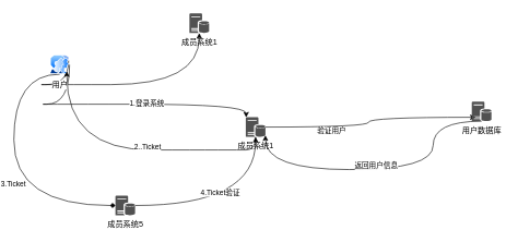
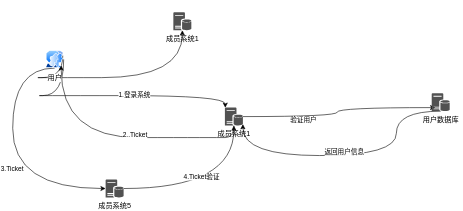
  <mxCell id="0" />
  <mxCell id="1" parent="0" />
  <mxCell id="2" style="edgeStyle=orthogonalEdgeStyle;rounded=0;orthogonalLoop=1;jettySize=auto;html=1;exitX=1;exitY=0.25;exitDx=0;exitDy=0;curved=1;" edge="1" parent="1" source="7" target="8"><mxGeometry relative="1" as="geometry"><Array as="points"><mxPoint x="34" y="129" /><mxPoint x="200" y="129" /></Array></mxGeometry></mxCell>
  <mxCell id="3" style="edgeStyle=orthogonalEdgeStyle;curved=1;rounded=0;orthogonalLoop=1;jettySize=auto;html=1;exitX=1;exitY=0.5;exitDx=0;exitDy=0;entryX=0.02;entryY=0.01;entryDx=0;entryDy=0;entryPerimeter=0;" edge="1" parent="1" source="7" target="13"><mxGeometry relative="1" as="geometry"><Array as="points"><mxPoint x="35" y="159" /><mxPoint x="346" y="159" /></Array></mxGeometry></mxCell>
  <mxCell id="4" value="1.登录系统" style="edgeLabel;html=1;align=center;verticalAlign=middle;resizable=0;points=[];" vertex="1" connectable="0" parent="3"><mxGeometry x="0.295" y="2" relative="1" as="geometry"><mxPoint as="offset" /></mxGeometry></mxCell>
- <mxCell id="5" style="edgeStyle=orthogonalEdgeStyle;curved=1;rounded=0;orthogonalLoop=1;jettySize=auto;html=1;exitX=0.5;exitY=1;exitDx=0;exitDy=0;endArrow=diamond;" edge="1" parent="1" source="7" target="16"><mxGeometry relative="1" as="geometry"><Array as="points"><mxPoint x="20" y="314" /></Array></mxGeometry></mxCell>
+ <mxCell id="5" style="edgeStyle=orthogonalEdgeStyle;curved=1;rounded=0;orthogonalLoop=1;jettySize=auto;html=1;exitX=0.5;exitY=1;exitDx=0;exitDy=0;" edge="1" parent="1" source="7" target="16"><mxGeometry relative="1" as="geometry"><Array as="points"><mxPoint x="20" y="314" /></Array></mxGeometry></mxCell>
  <mxCell id="6" value="3.Ticket&lt;br&gt;" style="edgeLabel;html=1;align=center;verticalAlign=middle;resizable=0;points=[];" vertex="1" connectable="0" parent="5"><mxGeometry x="0.115" y="-2" relative="1" as="geometry"><mxPoint as="offset" /></mxGeometry></mxCell>
  <mxCell id="7" value="用户" style="aspect=fixed;perimeter=ellipsePerimeter;html=1;align=center;shadow=0;dashed=0;spacingTop=3;image;image=img/lib/active_directory/user_accounts.svg;" vertex="1" parent="1"><mxGeometry x="75" y="84" width="30" height="29.1" as="geometry" /></mxCell>
  <mxCell id="8" value="成员系统1&lt;br&gt;" style="sketch=0;pointerEvents=1;shadow=0;dashed=0;html=1;strokeColor=none;labelPosition=center;verticalLabelPosition=bottom;verticalAlign=top;align=center;fillColor=#515151;shape=mxgraph.mscae.enterprise.database_server" vertex="1" parent="1"><mxGeometry x="288" y="20" width="30" height="30" as="geometry" /></mxCell>
  <mxCell id="9" style="edgeStyle=orthogonalEdgeStyle;curved=1;rounded=0;orthogonalLoop=1;jettySize=auto;html=1;exitX=0.5;exitY=1;exitDx=0;exitDy=0;exitPerimeter=0;entryX=1;entryY=1;entryDx=0;entryDy=0;" edge="1" parent="1" source="13" target="7"><mxGeometry relative="1" as="geometry"><Array as="points"><mxPoint x="360" y="229" /><mxPoint x="31" y="229" /></Array></mxGeometry></mxCell>
  <mxCell id="10" value="2..Ticket" style="edgeLabel;html=1;align=center;verticalAlign=middle;resizable=0;points=[];" vertex="1" connectable="0" parent="9"><mxGeometry x="-0.13" y="-5" relative="1" as="geometry"><mxPoint as="offset" /></mxGeometry></mxCell>
  <mxCell id="11" style="edgeStyle=orthogonalEdgeStyle;curved=1;rounded=0;orthogonalLoop=1;jettySize=auto;html=1;exitX=1;exitY=0.5;exitDx=0;exitDy=0;exitPerimeter=0;entryX=0.2;entryY=0.8;entryDx=0;entryDy=0;entryPerimeter=0;" edge="1" parent="1" source="13" target="19"><mxGeometry relative="1" as="geometry" /></mxCell>
  <mxCell id="12" value="验证用户&lt;br&gt;" style="edgeLabel;html=1;align=center;verticalAlign=middle;resizable=0;points=[];" vertex="1" connectable="0" parent="11"><mxGeometry x="-0.406" y="-5" relative="1" as="geometry"><mxPoint as="offset" /></mxGeometry></mxCell>
  <mxCell id="13" value="成员系统1&lt;br&gt;" style="sketch=0;pointerEvents=1;shadow=0;dashed=0;html=1;strokeColor=none;labelPosition=center;verticalLabelPosition=bottom;verticalAlign=top;align=center;fillColor=#515151;shape=mxgraph.mscae.enterprise.database_server" vertex="1" parent="1"><mxGeometry x="374" y="179" width="30" height="30" as="geometry" /></mxCell>
  <mxCell id="14" style="edgeStyle=orthogonalEdgeStyle;curved=1;rounded=0;orthogonalLoop=1;jettySize=auto;html=1;exitX=1;exitY=0.5;exitDx=0;exitDy=0;exitPerimeter=0;" edge="1" parent="1" source="16" target="13"><mxGeometry relative="1" as="geometry" /></mxCell>
  <mxCell id="15" value="4.Ticket验证" style="edgeLabel;html=1;align=center;verticalAlign=middle;resizable=0;points=[];" vertex="1" connectable="0" parent="14"><mxGeometry x="-0.108" y="21" relative="1" as="geometry"><mxPoint as="offset" /></mxGeometry></mxCell>
  <mxCell id="16" value="成员系统5" style="sketch=0;pointerEvents=1;shadow=0;dashed=0;html=1;strokeColor=none;labelPosition=center;verticalLabelPosition=bottom;verticalAlign=top;align=center;fillColor=#515151;shape=mxgraph.mscae.enterprise.database_server" vertex="1" parent="1"><mxGeometry x="175" y="299" width="30" height="30" as="geometry" /></mxCell>
  <mxCell id="17" style="edgeStyle=orthogonalEdgeStyle;curved=1;rounded=0;orthogonalLoop=1;jettySize=auto;html=1;exitX=0.5;exitY=1;exitDx=0;exitDy=0;exitPerimeter=0;entryX=1;entryY=0.92;entryDx=0;entryDy=0;entryPerimeter=0;" edge="1" parent="1" source="19" target="13"><mxGeometry relative="1" as="geometry"><Array as="points"><mxPoint x="660" y="259" /><mxPoint x="404" y="259" /></Array></mxGeometry></mxCell>
  <mxCell id="18" value="返回用户信息&lt;br&gt;" style="edgeLabel;html=1;align=center;verticalAlign=middle;resizable=0;points=[];" vertex="1" connectable="0" parent="17"><mxGeometry x="0.038" y="-8" relative="1" as="geometry"><mxPoint x="1" y="1" as="offset" /></mxGeometry></mxCell>
  <mxCell id="19" value="用户数据库&lt;br&gt;" style="sketch=0;pointerEvents=1;shadow=0;dashed=0;html=1;strokeColor=none;labelPosition=center;verticalLabelPosition=bottom;verticalAlign=top;align=center;fillColor=#515151;shape=mxgraph.mscae.enterprise.database_server" vertex="1" parent="1"><mxGeometry x="719" y="155" width="30" height="30" as="geometry" /></mxCell>
